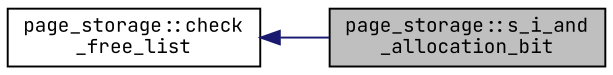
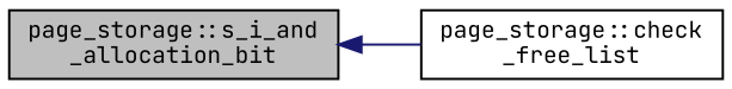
  digraph {
    rankdir=LR
    fontname="JetBrains Mono"
    node [color=black fontname="JetBrains Mono" fontsize=10 shape=record style=filled]
    n1 [fillcolor=grey75 fontcolor=black height=0.2 label="page_storage::s_i_and\l_allocation_bit" width=0.4]
    n2 [fillcolor=white height=0.2 label="page_storage::check\l_free_list" width=0.4]
-   n2 -> n1 [color=midnightblue dir=back fontname="JetBrains Mono" fontsize=10 labelfontname=Helvetica labelfontsize=10 style=solid]
+   n1 -> n2 [color=midnightblue dir=back fontname="JetBrains Mono" fontsize=10 labelfontname=Helvetica labelfontsize=10 style=solid]
  }
